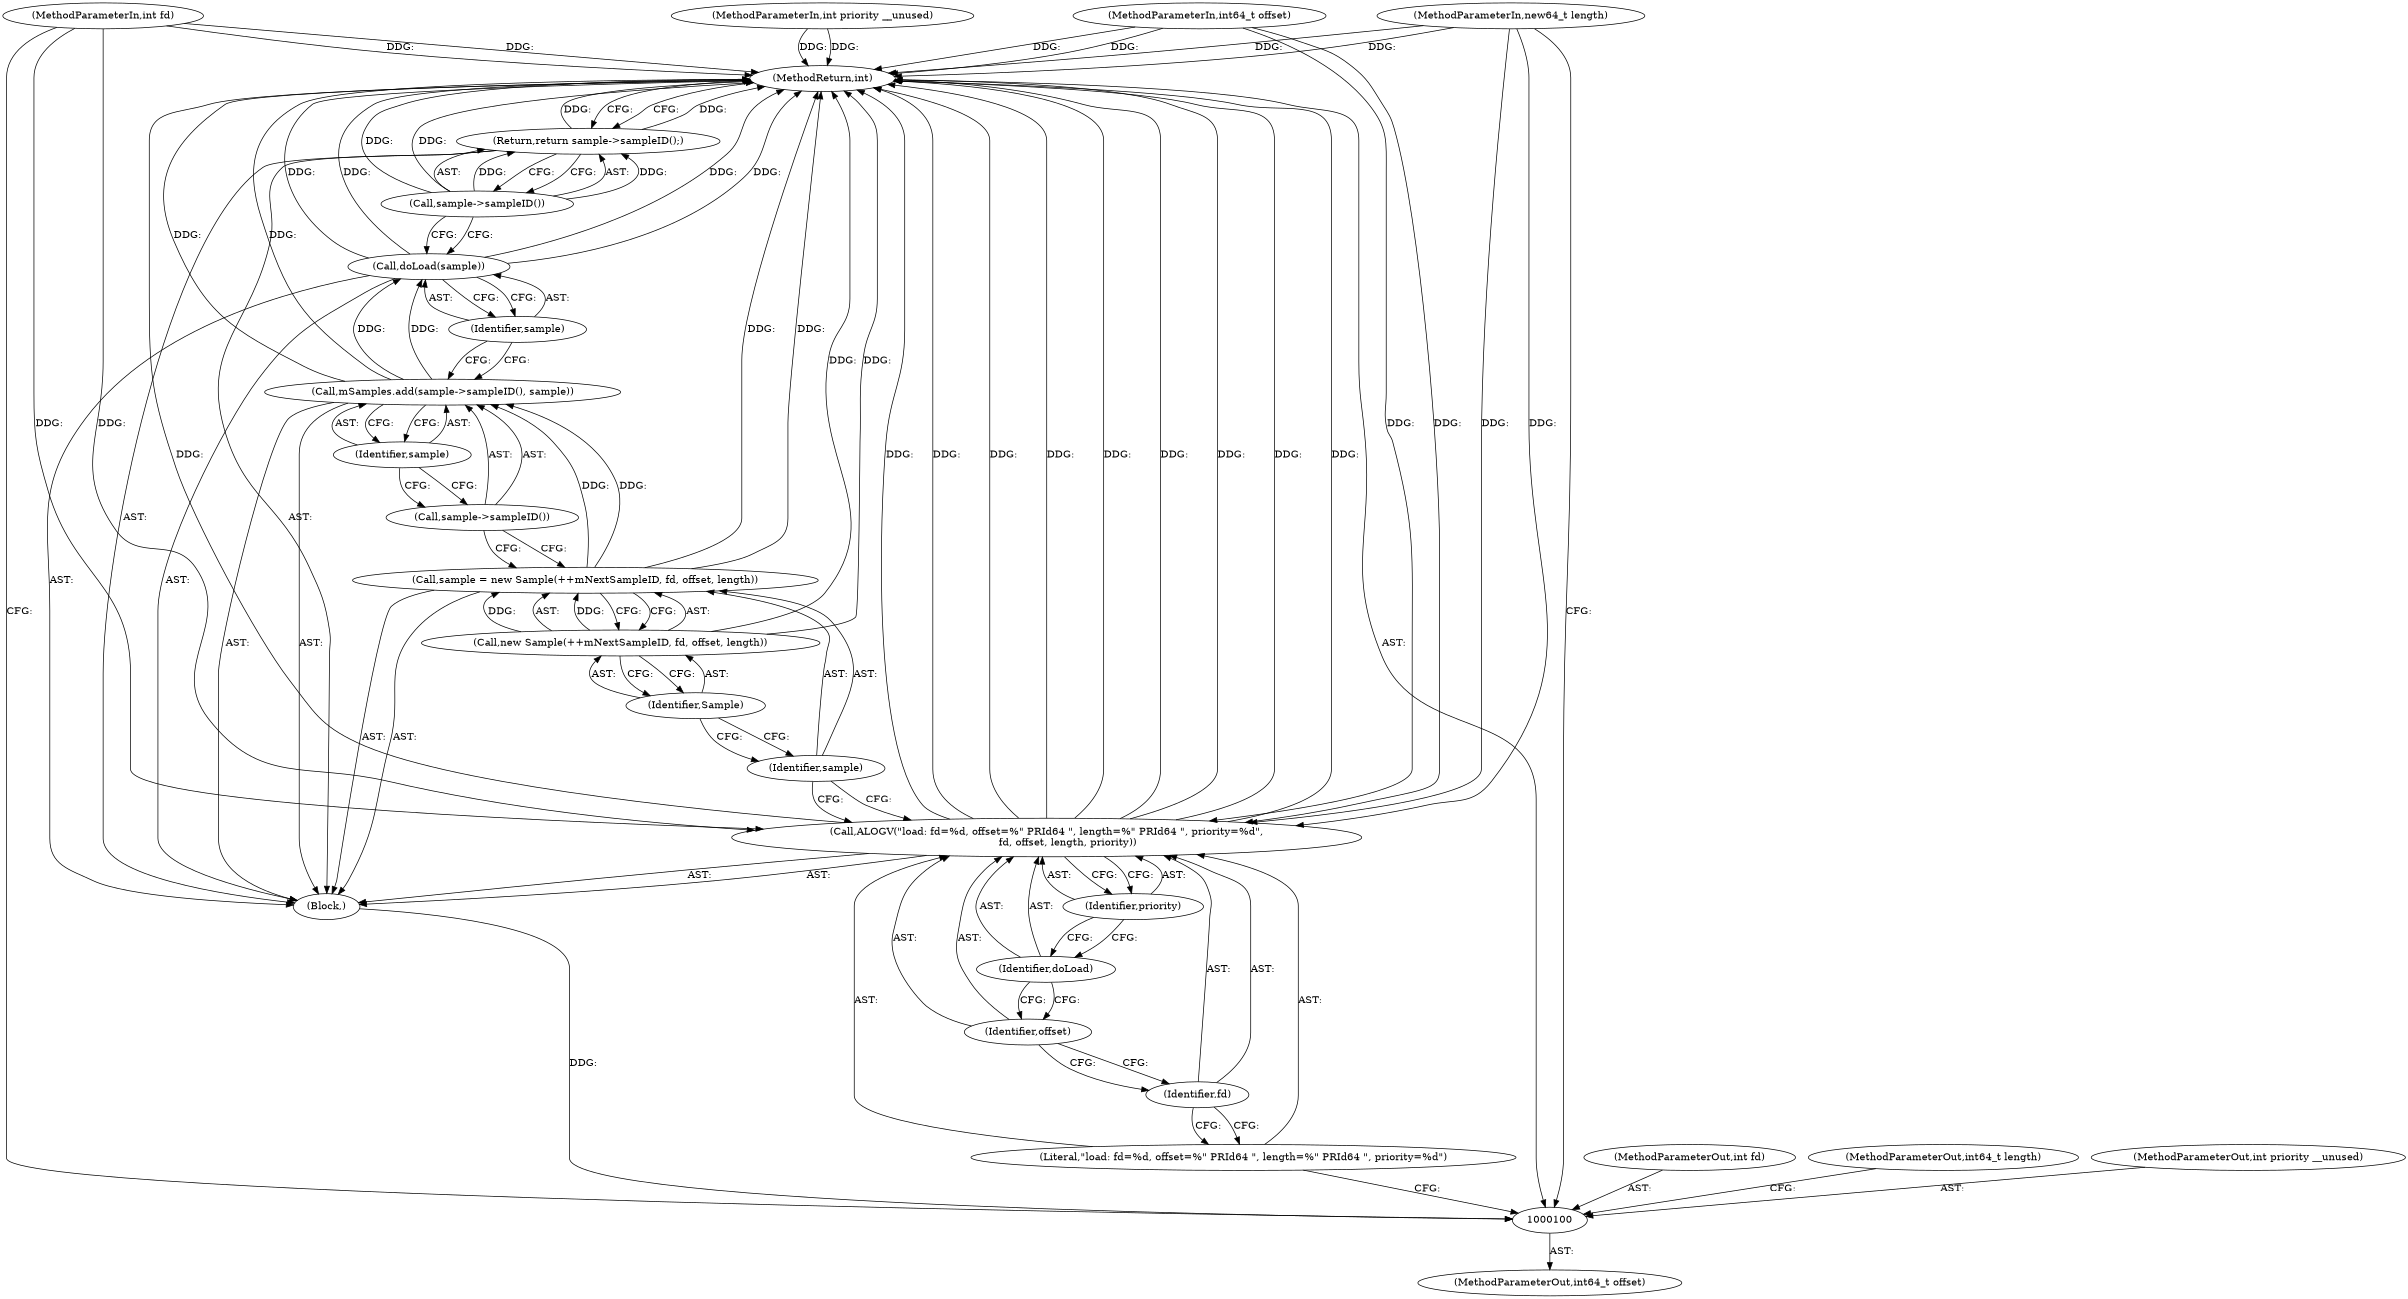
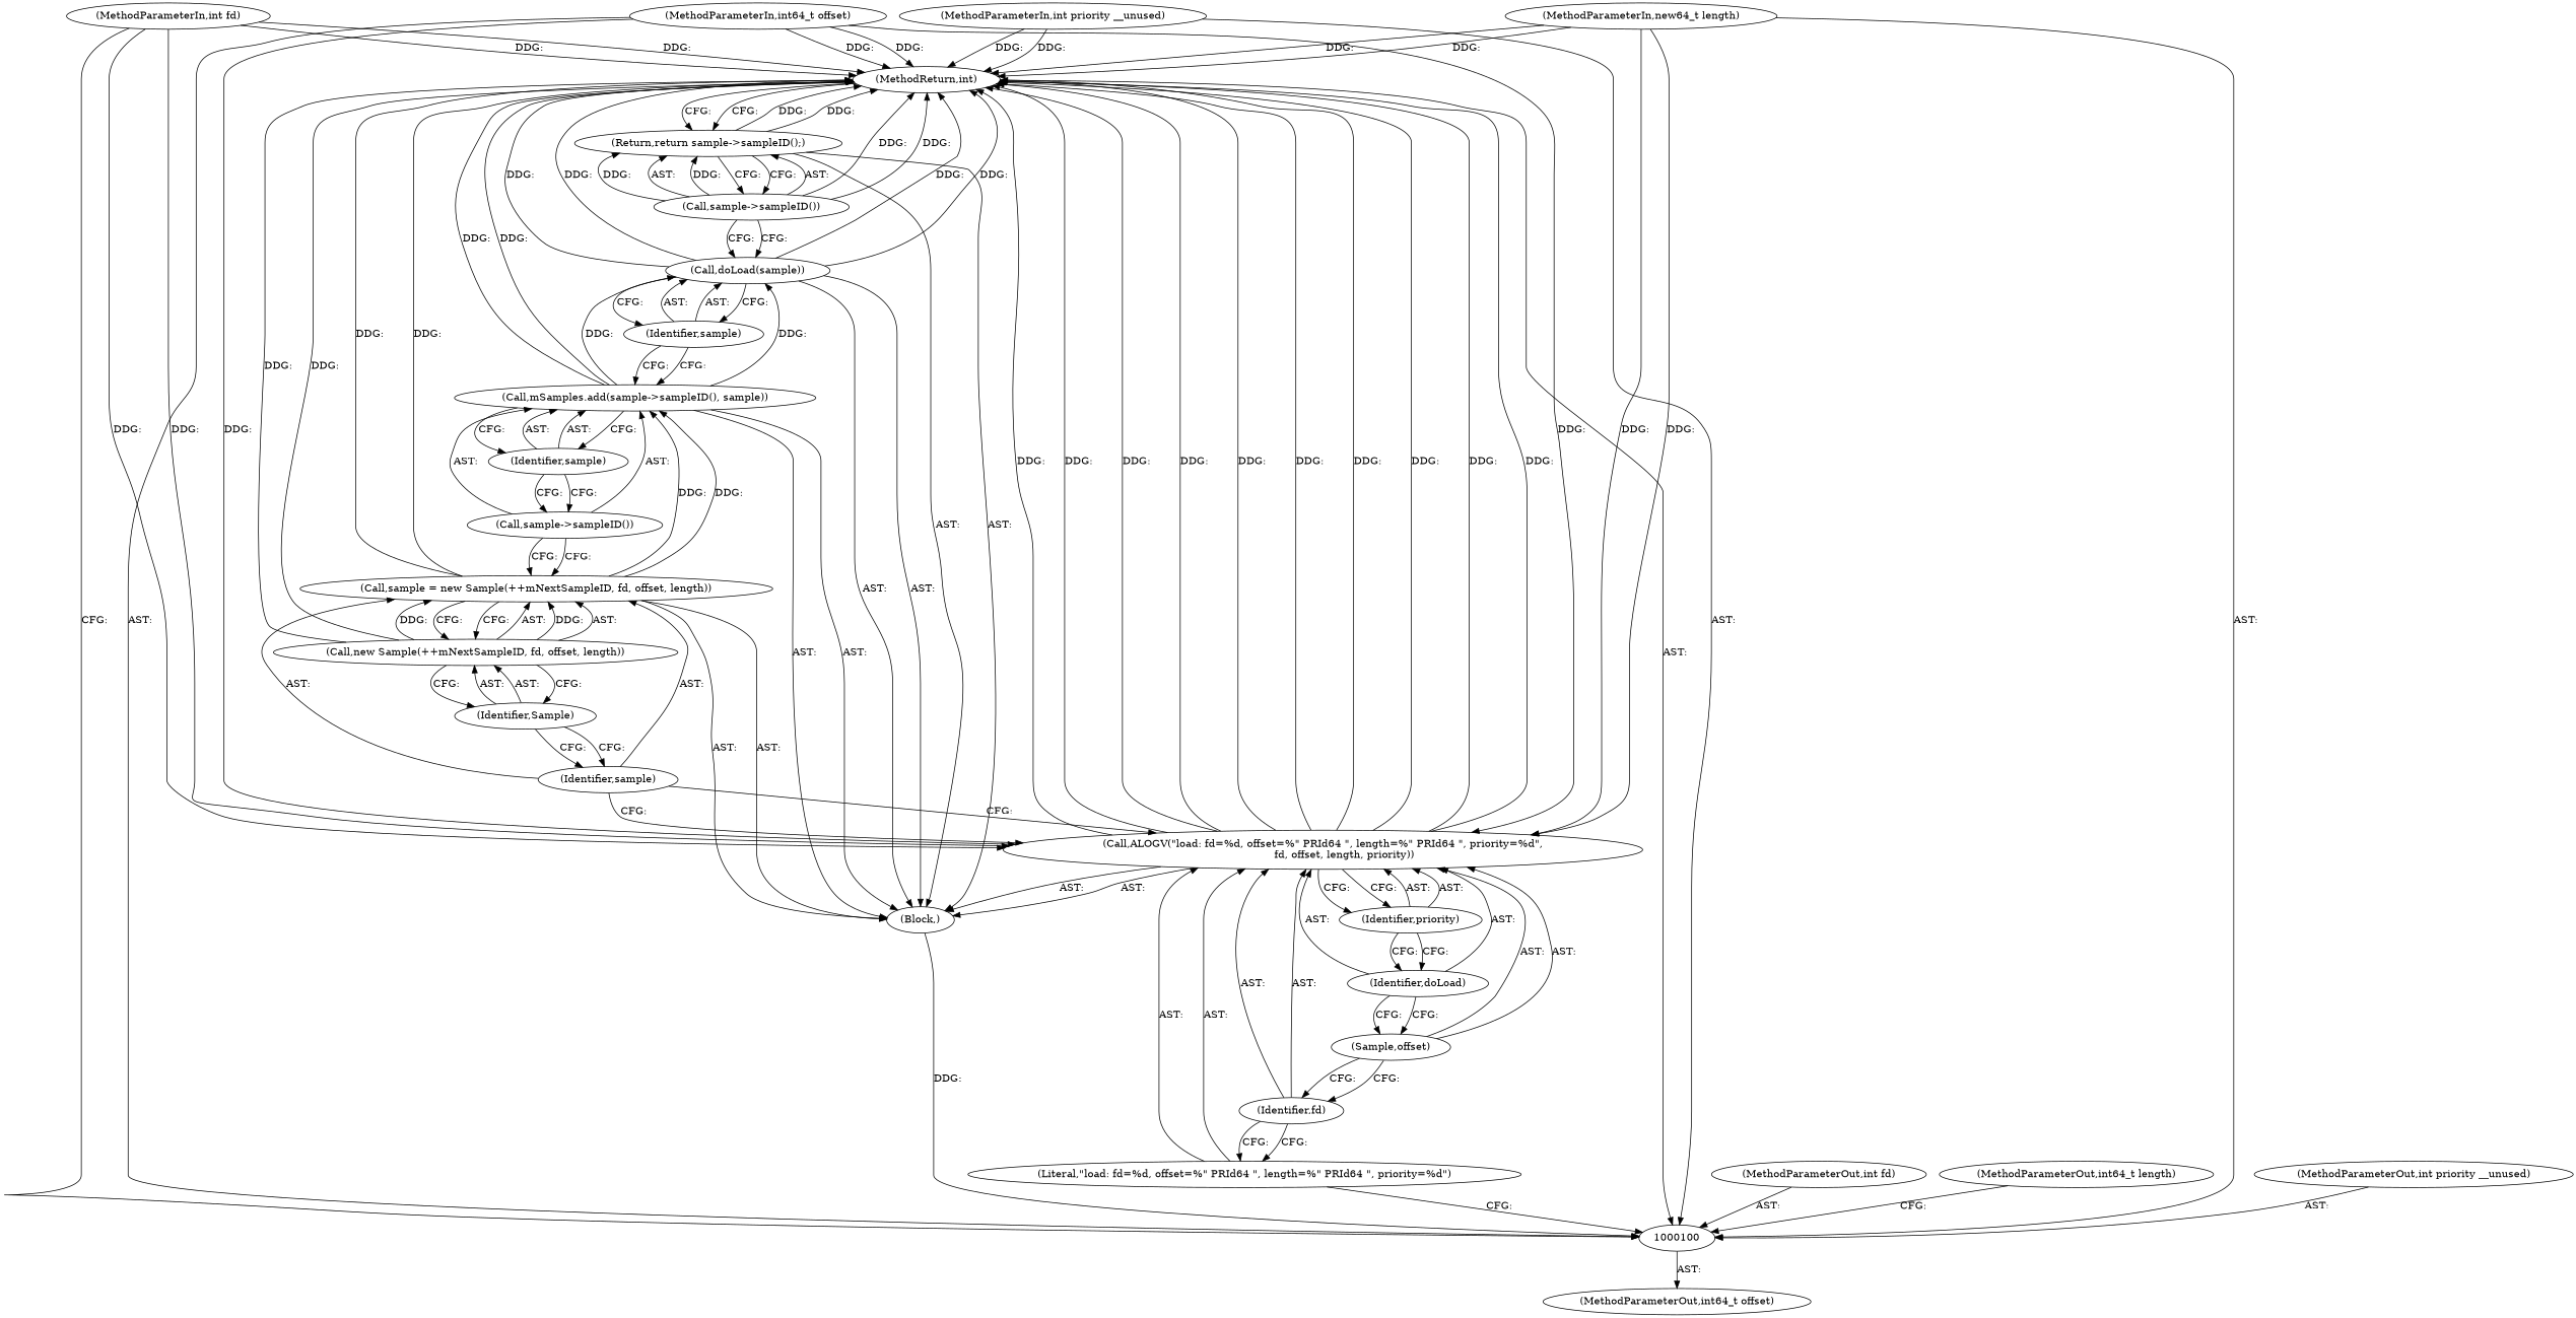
  digraph {
    n1 [label="(MethodReturn,int)"]
    n2 [label="(Return,return sample->sampleID();)"]
    1000100
    n4 [label="(Block,)"]
    n5 [label="(Call,sample->sampleID())"]
    n6 [label="(MethodParameterOut,int64_t offset)"]
    n7 [label="(MethodParameterIn,int fd)"]
    n8 [label="(Call,ALOGV(\"load: fd=%d, offset=%\" PRId64 \", length=%\" PRId64 \", priority=%d\",\n             fd, offset, length, priority))"]
    n9 [label="(Identifier,priority)"]
    n10 [label="(MethodParameterOut,int fd)"]
    n11 [label="(MethodParameterIn,int64_t offset)"]
    n12 [label="(MethodParameterIn,new64_t length)"]
    n13 [label="(MethodParameterOut,int64_t length)"]
    n14 [label="(MethodParameterIn,int priority __unused)"]
    n15 [label="(MethodParameterOut,int priority __unused)"]
    n16 [label="(Literal,\"load: fd=%d, offset=%\" PRId64 \", length=%\" PRId64 \", priority=%d\")"]
    n17 [label="(Identifier,doLoad)"]
    n18 [label="(Identifier,fd)"]
-   n19 [label="(Identifier,offset)"]
+   n19 [label="(Sample,offset)"]
    n20 [label="(Call,sample = new Sample(++mNextSampleID, fd, offset, length))"]
    n21 [label="(Call,new Sample(++mNextSampleID, fd, offset, length))"]
    n22 [label="(Call,mSamples.add(sample->sampleID(), sample))"]
    n23 [label="(Identifier,Sample)"]
    n24 [label="(Identifier,sample)"]
    n25 [label="(Call,doLoad(sample))"]
    n26 [label="(Identifier,sample)"]
    n27 [label="(Call,sample->sampleID())"]
    n28 [label="(Identifier,sample)"]
    n1 -> n2 [label="CFG: "]
    n1 -> n2 [label="CFG: "]
    n1 -> 1000100 [label="AST: "]
    n2 -> n1 [label="DDG: "]
    n2 -> n1 [label="DDG: "]
    n2 -> n4 [label="AST: "]
    n2 -> n4 [label="AST: "]
    n2 -> n5 [label="CFG: "]
    n2 -> n5 [label="CFG: "]
    1000100 -> n6 [label="AST: "]
    n4 -> 1000100 [label="DDG: "]
    n5 -> n1 [label="DDG: "]
    n5 -> n1 [label="DDG: "]
    n5 -> n2 [label="AST: "]
    n5 -> n2 [label="DDG: "]
    n5 -> n2 [label="AST: "]
    n5 -> n2 [label="DDG: "]
    n5 -> n25 [label="CFG: "]
    n5 -> n25 [label="CFG: "]
    n7 -> n1 [label="DDG: "]
    n7 -> n1 [label="DDG: "]
    n7 -> 1000100 [label="CFG: "]
    n7 -> n8 [label="DDG: "]
    n7 -> n8 [label="DDG: "]
    n8 -> n1 [label="DDG: "]
    n8 -> n1 [label="DDG: "]
    n8 -> n1 [label="DDG: "]
    n8 -> n1 [label="DDG: "]
    n8 -> n1 [label="DDG: "]
    n8 -> n1 [label="DDG: "]
    n8 -> n1 [label="DDG: "]
    n8 -> n1 [label="DDG: "]
    n8 -> n1 [label="DDG: "]
    n8 -> n1 [label="DDG: "]
    n8 -> n4 [label="AST: "]
    n8 -> n4 [label="AST: "]
    n8 -> n9 [label="CFG: "]
    n8 -> n9 [label="CFG: "]
    n9 -> n8 [label="AST: "]
    n9 -> n8 [label="AST: "]
    n9 -> n17 [label="CFG: "]
    n9 -> n17 [label="CFG: "]
    n10 -> 1000100 [label="AST: "]
    n11 -> n1 [label="DDG: "]
    n11 -> n1 [label="DDG: "]
+   n11 -> 1000100 [label="AST: "]
    n11 -> n8 [label="DDG: "]
    n11 -> n8 [label="DDG: "]
    n12 -> n1 [label="DDG: "]
    n12 -> n1 [label="DDG: "]
-   n12 -> 1000100 [label="CFG: "]
+   n12 -> 1000100 [label="AST: "]
    n12 -> n8 [label="DDG: "]
    n12 -> n8 [label="DDG: "]
    n13 -> 1000100 [label="CFG: "]
    n14 -> n1 [label="DDG: "]
    n14 -> n1 [label="DDG: "]
+   n14 -> 1000100 [label="AST: "]
    n15 -> 1000100 [label="AST: "]
    n16 -> 1000100 [label="CFG: "]
    n16 -> n8 [label="AST: "]
    n16 -> n8 [label="AST: "]
    n17 -> n8 [label="AST: "]
    n17 -> n8 [label="AST: "]
    n17 -> n19 [label="CFG: "]
    n17 -> n19 [label="CFG: "]
    n18 -> n8 [label="AST: "]
    n18 -> n8 [label="AST: "]
    n18 -> n16 [label="CFG: "]
    n18 -> n16 [label="CFG: "]
    n19 -> n8 [label="AST: "]
    n19 -> n8 [label="AST: "]
    n19 -> n18 [label="CFG: "]
    n19 -> n18 [label="CFG: "]
    n20 -> n1 [label="DDG: "]
    n20 -> n1 [label="DDG: "]
    n20 -> n4 [label="AST: "]
    n20 -> n4 [label="AST: "]
    n20 -> n21 [label="CFG: "]
    n20 -> n21 [label="CFG: "]
    n20 -> n22 [label="DDG: "]
    n20 -> n22 [label="DDG: "]
    n21 -> n1 [label="DDG: "]
    n21 -> n1 [label="DDG: "]
    n21 -> n20 [label="AST: "]
    n21 -> n20 [label="DDG: "]
    n21 -> n20 [label="AST: "]
    n21 -> n20 [label="DDG: "]
    n21 -> n23 [label="CFG: "]
    n21 -> n23 [label="CFG: "]
    n22 -> n1 [label="DDG: "]
    n22 -> n1 [label="DDG: "]
    n22 -> n4 [label="AST: "]
    n22 -> n4 [label="AST: "]
    n22 -> n24 [label="CFG: "]
    n22 -> n24 [label="CFG: "]
    n22 -> n25 [label="DDG: "]
    n22 -> n25 [label="DDG: "]
    n23 -> n21 [label="AST: "]
    n23 -> n21 [label="AST: "]
    n23 -> n26 [label="CFG: "]
    n23 -> n26 [label="CFG: "]
    n24 -> n22 [label="AST: "]
    n24 -> n22 [label="AST: "]
    n24 -> n27 [label="CFG: "]
    n24 -> n27 [label="CFG: "]
    n25 -> n1 [label="DDG: "]
    n25 -> n1 [label="DDG: "]
    n25 -> n1 [label="DDG: "]
    n25 -> n1 [label="DDG: "]
    n25 -> n4 [label="AST: "]
    n25 -> n4 [label="AST: "]
    n25 -> n28 [label="CFG: "]
    n25 -> n28 [label="CFG: "]
    n26 -> n8 [label="CFG: "]
    n26 -> n8 [label="CFG: "]
    n26 -> n20 [label="AST: "]
    n26 -> n20 [label="AST: "]
    n27 -> n20 [label="CFG: "]
    n27 -> n20 [label="CFG: "]
    n27 -> n22 [label="AST: "]
    n27 -> n22 [label="AST: "]
    n28 -> n22 [label="CFG: "]
    n28 -> n22 [label="CFG: "]
    n28 -> n25 [label="AST: "]
    n28 -> n25 [label="AST: "]
  }
